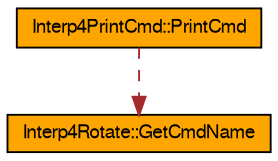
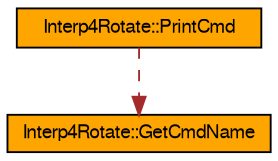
  digraph {
    rankdir=TB
    node [color=black fillcolor=orange fontname=FreeSans fontsize=10 shape=record style=filled]
-   n1 [fontcolor=black height=0.2 label="Interp4PrintCmd::PrintCmd" width=0.4]
+   n1 [fontcolor=black height=0.2 label="Interp4Rotate::PrintCmd" width=0.4]
    n2 [height=0.2 label="Interp4Rotate::GetCmdName" width=0.4]
    n1 -> n2 [color=brown fontname=FreeSans fontsize=10 labelfontname=FreeSans labelfontsize=10 style=dashed]
  }
